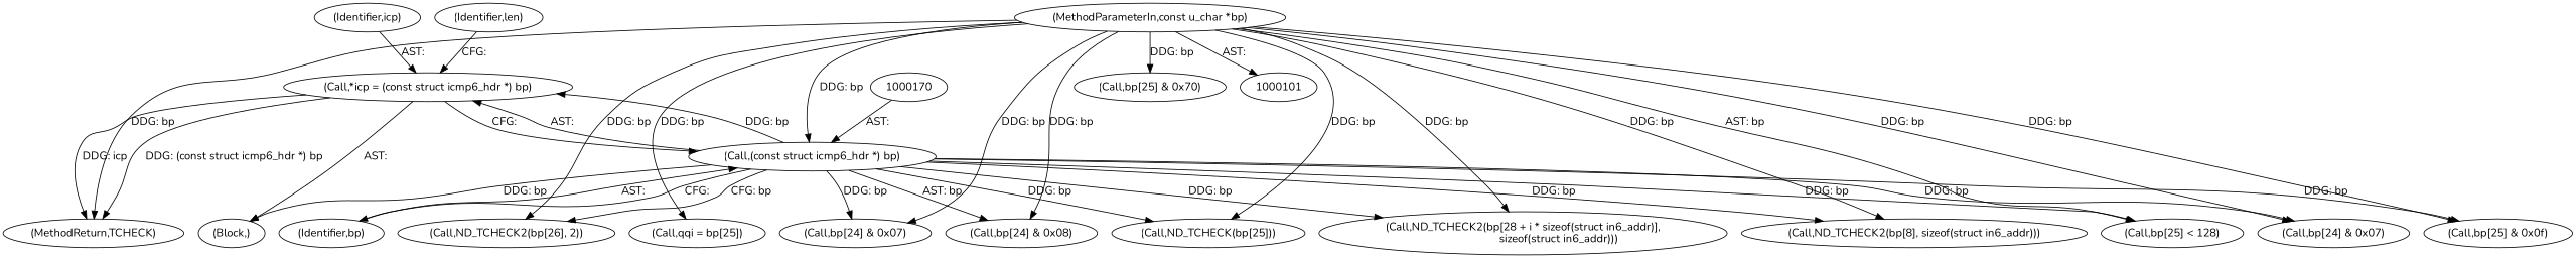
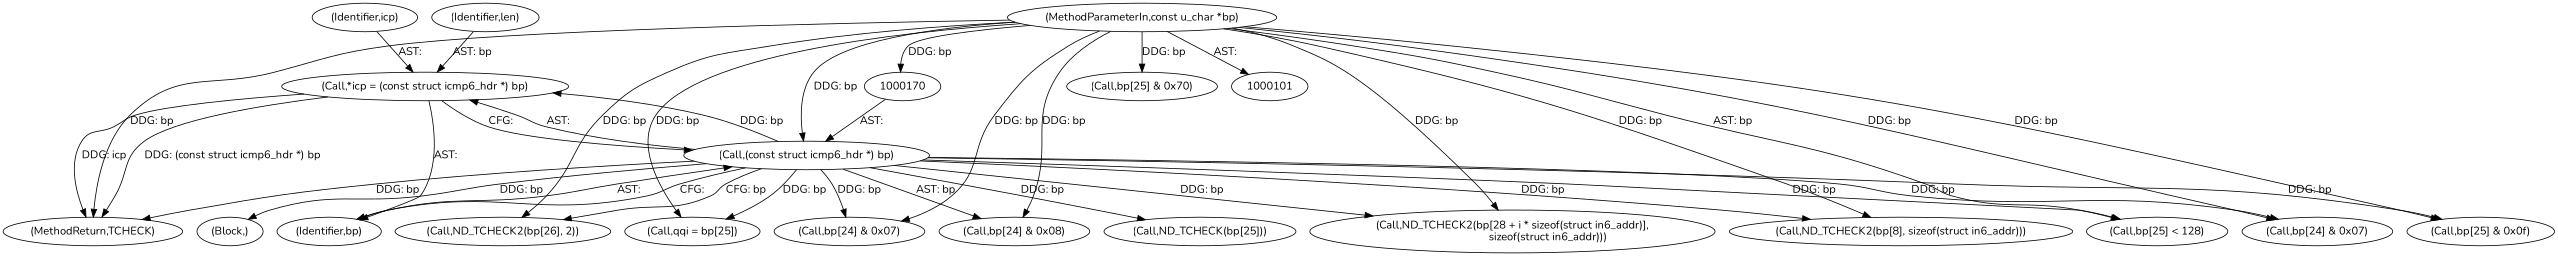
  digraph {
    fontname=Nunito
    node [fontname=Nunito]
    edge [fontname=Nunito]
    n1 [label="(Call,*icp = (const struct icmp6_hdr *) bp)"]
    n2 [label="(Call,(const struct icmp6_hdr *) bp)"]
    n3 [label="(Block,)"]
    n4 [label="(MethodReturn,TCHECK)"]
    n5 [label="(Call,ND_TCHECK2(bp[8], sizeof(struct in6_addr)))"]
    n6 [label="(Call,bp[24] & 0x07)"]
    n7 [label="(Call,bp[25] < 128)"]
    n8 [label="(Call,qqi = bp[25])"]
    n9 [label="(Identifier,bp)"]
    n10 [label="(Call,bp[24] & 0x08)"]
    n11 [label="(Call,ND_TCHECK2(bp[28 + i * sizeof(struct in6_addr)],\n                        sizeof(struct in6_addr)))"]
    n12 [label="(Call,ND_TCHECK(bp[25]))"]
    n13 [label="(Call,bp[24] & 0x07)"]
    n14 [label="(Call,ND_TCHECK2(bp[26], 2))"]
    n15 [label="(Call,bp[25] & 0x0f)"]
    n16 [label="(Call,bp[25] & 0x70)"]
    n17 [label="(MethodParameterIn,const u_char *bp)"]
    1000101
    n19 [label="(Identifier,len)"]
    n20 [label="(Identifier,icp)"]
    n21 [label=1000170]
    n1 -> n2 [label="CFG: "]
-   n1 -> n3 [label="AST: "]
+   n1 -> n9 [label="AST: "]
    n1 -> n4 [label="DDG: icp"]
    n1 -> n4 [label="DDG: (const struct icmp6_hdr *) bp"]
    n2 -> n1 [label="AST: "]
    n2 -> n1 [label="DDG: bp"]
    n2 -> n3 [label="DDG: bp"]
+   n2 -> n4 [label="DDG: bp"]
    n2 -> n5 [label="DDG: bp"]
    n2 -> n6 [label="DDG: bp"]
    n2 -> n7 [label="DDG: bp"]
+   n2 -> n8 [label="DDG: bp"]
    n2 -> n9 [label="CFG: "]
    n2 -> n10 [label="AST: bp"]
    n2 -> n11 [label="DDG: bp"]
    n2 -> n12 [label="DDG: bp"]
    n2 -> n13 [label="DDG: bp"]
    n2 -> n14 [label="CFG: bp"]
    n2 -> n15 [label="DDG: bp"]
    n9 -> n2 [label="AST: "]
    n17 -> n2 [label="DDG: bp"]
    n17 -> n4 [label="DDG: bp"]
    n17 -> n5 [label="DDG: bp"]
    n17 -> n6 [label="DDG: bp"]
    n17 -> n7 [label="AST: bp"]
    n17 -> n8 [label="DDG: bp"]
    n17 -> n10 [label="DDG: bp"]
    n17 -> n11 [label="DDG: bp"]
-   n17 -> n12 [label="DDG: bp"]
+   n17 -> n21 [label="DDG: bp"]
    n17 -> n13 [label="DDG: bp"]
    n17 -> n14 [label="DDG: bp"]
    n17 -> n15 [label="DDG: bp"]
    n17 -> n16 [label="DDG: bp"]
    n17 -> 1000101 [label="AST: "]
-   n19 -> n1 [label="CFG: "]
+   n19 -> n1 [label="AST: bp"]
    n20 -> n1 [label="AST: "]
    n21 -> n2 [label="AST: "]
  }
